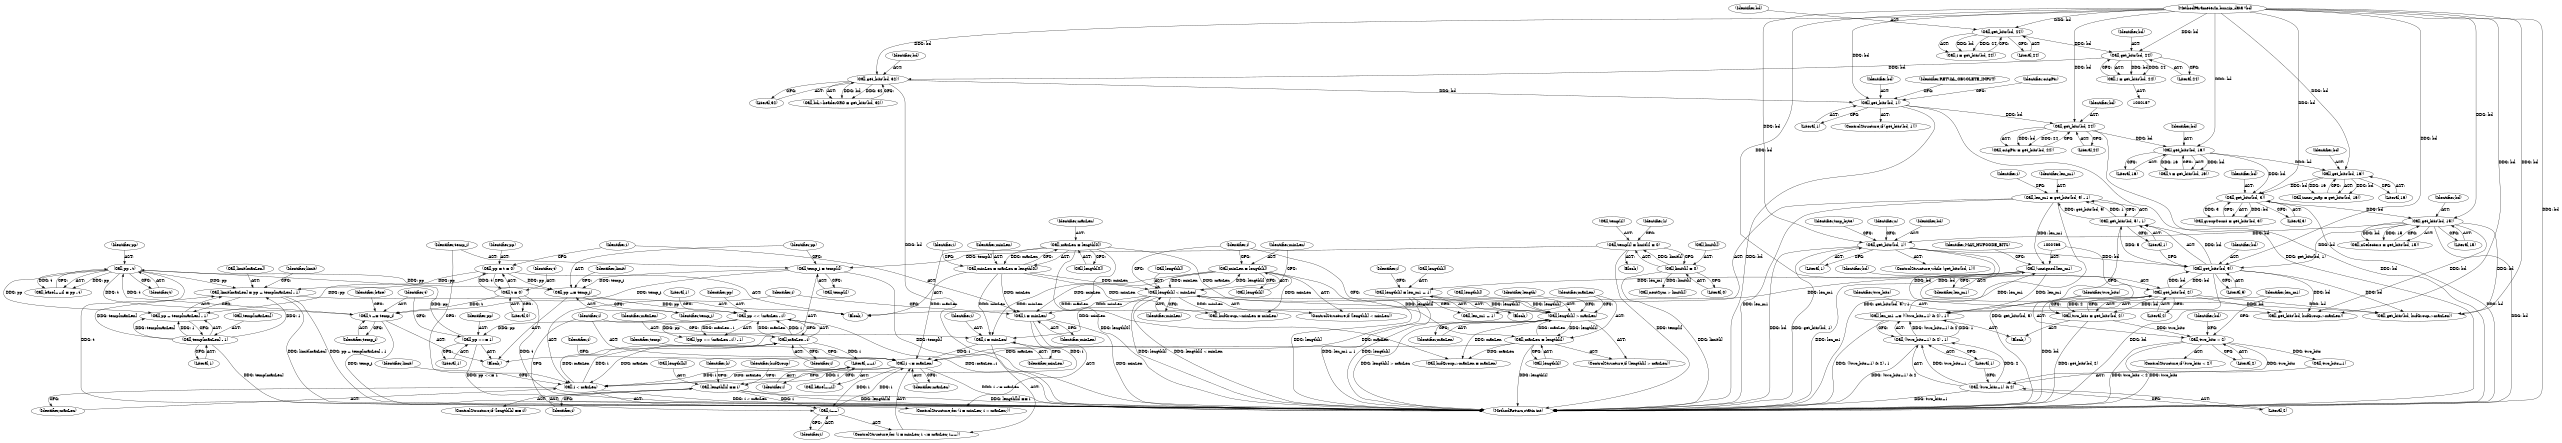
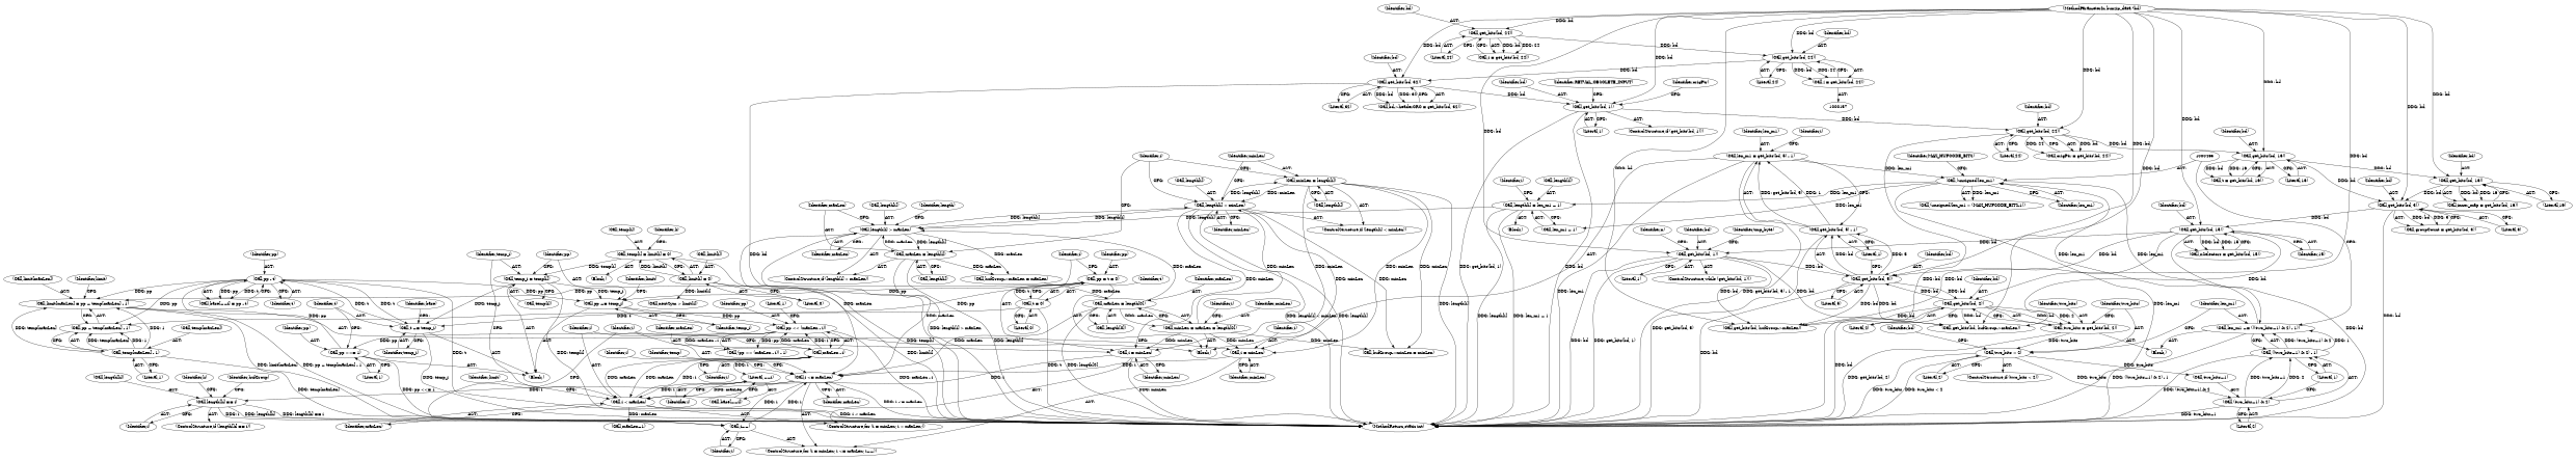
  digraph {
    n1 [label="(Call,limit[maxLen] = pp + temp[maxLen] - 1)"]
    n2 [label="(MethodReturn,static int)"]
    n3 [label="(Call,pp + temp[maxLen] - 1)"]
    n4 [label="(Block,)"]
    n5 [label="(Call,temp[maxLen] - 1)"]
    n6 [label="(Call,pp - t)"]
    n7 [label="(Call,pp += temp_i)"]
    n8 [label="(Call,t += temp_i)"]
    n9 [label="(Call,base[++i] = pp - t)"]
    n10 [label="(Identifier,t)"]
    n11 [label="(Block,)"]
    n12 [label="(Call,pp << (maxLen - i))"]
    n13 [label="(Identifier,temp_i)"]
    n14 [label="(Identifier,temp_i)"]
    n15 [label="(Call,pp <<= 1)"]
    n16 [label="(Literal,1)"]
    n17 [label="(Call,maxLen - i)"]
    n18 [label="(Call,(pp << (maxLen - i)) - 1)"]
    n19 [label="(Call,i < maxLen)"]
    n20 [label="(Literal,++i)"]
    n21 [label="(Identifier,i)"]
    n22 [label="(Call,temp_i = temp[i])"]
    n23 [label="(Call,temp[i])"]
    n24 [label="(Call,temp[i] = limit[i] = 0)"]
    n25 [label="(Call,limit[i] = 0)"]
    n26 [label="(Block,)"]
    n27 [label="(Call,nextSym > limit[i])"]
    n28 [label="(Literal,0)"]
    n29 [label="(Call,pp = t = 0)"]
    n30 [label="(Call,t = 0)"]
    n31 [label="(Literal,0)"]
    n32 [label="(ControlStructure,for (i = minLen; i < maxLen;))"]
    n33 [label="(Identifier,maxLen)"]
+   n34 [label="(Call,maxLen+1)"]
    n35 [label="(Identifier,i)"]
    n36 [label="(Call,base[++i])"]
    n37 [label="(Call,i = minLen)"]
    n38 [label="(Identifier,minLen)"]
    n39 [label="(Call,minLen = length[i])"]
    n40 [label="(Call,length[i] < minLen)"]
    n41 [label="(Call,i = minLen)"]
    n42 [label="(ControlStructure,if (length[i] < minLen))"]
    n43 [label="(Call,hufGroup->minLen = minLen)"]
    n44 [label="(Call,length[i])"]
    n45 [label="(Call,length[i] > maxLen)"]
    n46 [label="(Identifier,minLen)"]
    n47 [label="(Call,i <= maxLen)"]
    n48 [label="(ControlStructure,for (i = minLen; i <= maxLen; i++))"]
    n49 [label="(Identifier,minLen)"]
    n50 [label="(Call,maxLen = length[i])"]
    n51 [label="(Call,hufGroup->maxLen = maxLen)"]
    n52 [label="(ControlStructure,if (length[i] > maxLen))"]
    n53 [label="(Identifier,maxLen)"]
    n54 [label="(Call,length[i])"]
    n55 [label="(Call,i++)"]
    n56 [label="(Call,length[k] == i)"]
    n57 [label="(Identifier,maxLen)"]
    n58 [label="(Call,length[i] = len_m1 + 1)"]
    n59 [label="(Call,len_m1 + 1)"]
    n60 [label="(Block,)"]
    n61 [label="(Call,(unsigned)len_m1)"]
    n62 [label="(Call,len_m1 += (((two_bits+1) & 2) - 1))"]
+   n63 [label="(Call,(unsigned)len_m1 > (MAX_HUFCODE_BITS-1))"]
    n64 [label="(Identifier,len_m1)"]
    n65 [label="(Call,((two_bits+1) & 2) - 1)"]
    n66 [label="(Block,)"]
    n67 [label="(Call,len_m1 = get_bits(bd, 5) - 1)"]
    n68 [label="(Call,get_bits(bd, 5) - 1)"]
    n69 [label="(Literal,1)"]
    n70 [label="(Call,get_bits(bd, 5))"]
    n71 [label="(Call,get_bits(bd, 2))"]
    n72 [label="(Literal,5)"]
    n73 [label="(Call,get_bits(bd, hufGroup->maxLen))"]
    n74 [label="(Call,get_bits(bd, hufGroup->maxLen))"]
    n75 [label="(Call,two_bits = get_bits(bd, 2))"]
    n76 [label="(Literal,2)"]
    n77 [label="(Call,get_bits(bd, 1))"]
    n78 [label="(Literal,1)"]
    n79 [label="(ControlStructure,while (get_bits(bd, 1)))"]
    n80 [label="(Call,get_bits(bd, 15))"]
-   n81 [label="(Literal,15)"]
+   n81 [label="(Identifier,15)"]
    n82 [label="(Call,nSelectors = get_bits(bd, 15))"]
    n83 [label="(Call,get_bits(bd, 3))"]
    n84 [label="(Literal,3)"]
    n85 [label="(Call,groupCount = get_bits(bd, 3))"]
    n86 [label="(Call,get_bits(bd, 16))"]
    n87 [label="(Call,get_bits(bd, 16))"]
    n88 [label="(Call,t = get_bits(bd, 16))"]
    n89 [label="(Literal,16)"]
    n90 [label="(Call,inner_map = get_bits(bd, 16))"]
    n91 [label="(Literal,16)"]
    n92 [label="(Call,get_bits(bd, 24))"]
    n93 [label="(Literal,24)"]
    n94 [label="(Call,origPtr = get_bits(bd, 24))"]
    n95 [label="(Call,get_bits(bd, 1))"]
    n96 [label="(Literal,1)"]
    n97 [label="(ControlStructure,if (get_bits(bd, 1)))"]
    n98 [label="(Call,get_bits(bd, 32))"]
    n99 [label="(Literal,32)"]
    n100 [label="(Call,bd->headerCRC = get_bits(bd, 32))"]
    n101 [label="(Call,get_bits(bd, 24))"]
    n102 [label="(Call,j = get_bits(bd, 24))"]
    n103 [label="(Literal,24)"]
    1000157
    n105 [label="(Call,get_bits(bd, 24))"]
    n106 [label="(Call,i = get_bits(bd, 24))"]
    n107 [label="(Literal,24)"]
    n108 [label="(MethodParameterIn,bunzip_data *bd)"]
    n109 [label="(Call,two_bits < 2)"]
    n110 [label="(Literal,1)"]
    n111 [label="(Call,(two_bits+1) & 2)"]
    n112 [label="(Literal,2)"]
    n113 [label="(ControlStructure,if (two_bits < 2))"]
    n114 [label="(Call,two_bits+1)"]
    n115 [label="(Literal,2)"]
    n116 [label="(Call,maxLen = length[0])"]
    n117 [label="(Call,minLen = maxLen = length[0])"]
    n118 [label="(Call,length[0])"]
    n119 [label="(Identifier,i)"]
    n120 [label="(Identifier,i)"]
    n121 [label="(ControlStructure,if (length[k] == i))"]
    n122 [label="(Literal,1)"]
    n123 [label="(Identifier,bd)"]
    n124 [label="(Identifier,bd)"]
    n125 [label="(Identifier,MAX_HUFCODE_BITS)"]
    n126 [label="(Identifier,t)"]
    n127 [label="(Call,length[i])"]
    n128 [label="(Identifier,t)"]
    n129 [label="(Identifier,tmp_byte)"]
    n130 [label="(Identifier,k)"]
    n131 [label="(Identifier,len_m1)"]
    n132 [label="(Identifier,limit)"]
    n133 [label="(Identifier,hufGroup)"]
    n134 [label="(Identifier,bd)"]
    n135 [label="(Identifier,i)"]
    n136 [label="(Identifier,pp)"]
    n137 [label="(Identifier,temp_i)"]
    n138 [label="(Identifier,i)"]
    n139 [label="(Identifier,bd)"]
    n140 [label="(Identifier,bd)"]
    n141 [label="(Identifier,RETVAL_OBSOLETE_INPUT)"]
    n142 [label="(Call,length[k])"]
    n143 [label="(Call,limit[maxLen])"]
    n144 [label="(Identifier,two_bits)"]
    n145 [label="(Identifier,i)"]
    n146 [label="(Call,limit[i])"]
    n147 [label="(Identifier,bd)"]
    n148 [label="(Identifier,limit)"]
    n149 [label="(Identifier,i)"]
    n150 [label="(Identifier,minLen)"]
    n151 [label="(Identifier,len_m1)"]
    n152 [label="(Identifier,n)"]
    n153 [label="(Identifier,minLen)"]
    n154 [label="(Identifier,origPtr)"]
    n155 [label="(Identifier,i)"]
    n156 [label="(Call,length[i])"]
    n157 [label="(Identifier,bd)"]
    n158 [label="(Identifier,maxLen)"]
    n159 [label="(Identifier,two_bits)"]
    n160 [label="(Identifier,limit)"]
    n161 [label="(Identifier,i)"]
    n162 [label="(Identifier,bd)"]
    n163 [label="(Identifier,bd)"]
    n164 [label="(Identifier,i)"]
    n165 [label="(Identifier,maxLen)"]
    n166 [label="(Identifier,temp)"]
    n167 [label="(Identifier,bd)"]
    n168 [label="(Identifier,pp)"]
    n169 [label="(Call,length[i])"]
    n170 [label="(Literal,1)"]
    n171 [label="(Identifier,i)"]
    n172 [label="(Identifier,maxLen)"]
    n173 [label="(Identifier,pp)"]
    n174 [label="(Identifier,pp)"]
    n175 [label="(Identifier,bd)"]
    n176 [label="(Identifier,pp)"]
    n177 [label="(Call,temp[i])"]
    n178 [label="(Call,temp[maxLen])"]
    n179 [label="(Identifier,length)"]
    n180 [label="(Identifier,k)"]
    n181 [label="(Identifier,base)"]
    n182 [label="(Identifier,bd)"]
    n183 [label="(Identifier,bd)"]
    n184 [label="(Identifier,i)"]
    1000465
    n1 -> n2 [label="DDG: limit[maxLen]"]
    n1 -> n2 [label="DDG: pp + temp[maxLen] - 1"]
    n1 -> n3 [label="CFG: "]
    n1 -> n4 [label="AST: "]
    n3 -> n1 [label="AST: "]
    n3 -> n5 [label="CFG: "]
    n5 -> n1 [label="DDG: temp[maxLen]"]
    n5 -> n1 [label="DDG: 1"]
    n5 -> n2 [label="DDG: temp[maxLen]"]
    n5 -> n3 [label="AST: "]
    n5 -> n3 [label="DDG: temp[maxLen]"]
    n5 -> n3 [label="DDG: 1"]
    n5 -> n122 [label="CFG: "]
    n6 -> n1 [label="DDG: pp"]
    n6 -> n2 [label="DDG: t"]
    n6 -> n3 [label="DDG: pp"]
    n6 -> n7 [label="DDG: pp"]
    n6 -> n8 [label="DDG: t"]
    n6 -> n9 [label="AST: "]
    n6 -> n9 [label="DDG: pp"]
    n6 -> n9 [label="DDG: t"]
    n6 -> n10 [label="CFG: "]
    n7 -> n11 [label="AST: "]
    n7 -> n12 [label="DDG: pp"]
    n7 -> n13 [label="CFG: "]
    n8 -> n2 [label="DDG: temp_i"]
    n8 -> n6 [label="DDG: t"]
    n8 -> n11 [label="AST: "]
    n8 -> n14 [label="CFG: "]
    n9 -> n6 [label="CFG: "]
    n10 -> n6 [label="AST: "]
    n12 -> n2 [label="DDG: maxLen - i"]
    n12 -> n15 [label="DDG: pp"]
    n12 -> n17 [label="CFG: "]
    n12 -> n18 [label="AST: "]
    n12 -> n18 [label="DDG: pp"]
    n12 -> n18 [label="DDG: maxLen - i"]
    n13 -> n7 [label="AST: "]
    n14 -> n8 [label="AST: "]
    n15 -> n2 [label="DDG: pp <<= 1"]
    n15 -> n6 [label="DDG: pp"]
    n15 -> n11 [label="AST: "]
    n15 -> n16 [label="CFG: "]
    n16 -> n15 [label="AST: "]
    n17 -> n12 [label="AST: "]
    n17 -> n12 [label="DDG: maxLen"]
    n17 -> n12 [label="DDG: i"]
    n17 -> n19 [label="DDG: maxLen"]
    n17 -> n20 [label="DDG: i"]
    n17 -> n21 [label="CFG: "]
    n19 -> n2 [label="DDG: i < maxLen"]
    n19 -> n17 [label="DDG: maxLen"]
    n19 -> n17 [label="DDG: i"]
    n19 -> n32 [label="AST: "]
    n19 -> n33 [label="CFG: "]
+   n19 -> n34 [label="DDG: maxLen"]
    n20 -> n19 [label="DDG: i"]
    n20 -> n35 [label="CFG: "]
    n20 -> n36 [label="AST: "]
    n21 -> n17 [label="AST: "]
    n22 -> n2 [label="DDG: temp[i]"]
    n22 -> n7 [label="DDG: temp_i"]
    n22 -> n8 [label="DDG: temp_i"]
    n22 -> n11 [label="AST: "]
    n22 -> n23 [label="CFG: "]
    n23 -> n22 [label="AST: "]
    n24 -> n2 [label="DDG: temp[i]"]
    n24 -> n22 [label="DDG: temp[i]"]
    n24 -> n25 [label="CFG: "]
    n24 -> n26 [label="AST: "]
    n25 -> n2 [label="DDG: limit[i]"]
    n25 -> n24 [label="AST: "]
    n25 -> n24 [label="DDG: limit[i]"]
    n25 -> n27 [label="DDG: limit[i]"]
    n25 -> n28 [label="CFG: "]
    n28 -> n25 [label="AST: "]
    n29 -> n1 [label="DDG: pp"]
    n29 -> n3 [label="DDG: pp"]
    n29 -> n4 [label="AST: "]
    n29 -> n7 [label="DDG: pp"]
    n29 -> n30 [label="CFG: "]
    n30 -> n2 [label="DDG: t"]
    n30 -> n8 [label="DDG: t"]
    n30 -> n29 [label="AST: "]
    n30 -> n29 [label="DDG: t"]
    n30 -> n31 [label="CFG: "]
    n31 -> n30 [label="AST: "]
    n33 -> n19 [label="AST: "]
    n35 -> n20 [label="AST: "]
    n36 -> n20 [label="CFG: "]
    n37 -> n2 [label="DDG: minLen"]
    n37 -> n19 [label="DDG: i"]
    n37 -> n32 [label="AST: "]
    n37 -> n38 [label="CFG: "]
    n38 -> n37 [label="AST: "]
    n39 -> n2 [label="DDG: length[i]"]
    n39 -> n37 [label="DDG: minLen"]
    n39 -> n40 [label="DDG: minLen"]
    n39 -> n41 [label="DDG: minLen"]
    n39 -> n42 [label="AST: "]
    n39 -> n43 [label="DDG: minLen"]
    n39 -> n44 [label="CFG: "]
    n40 -> n2 [label="DDG: length[i] < minLen"]
    n40 -> n2 [label="DDG: length[i]"]
    n40 -> n37 [label="DDG: minLen"]
    n40 -> n39 [label="DDG: length[i]"]
    n40 -> n41 [label="DDG: minLen"]
    n40 -> n42 [label="AST: "]
    n40 -> n43 [label="DDG: minLen"]
    n40 -> n45 [label="DDG: length[i]"]
    n40 -> n46 [label="CFG: "]
    n41 -> n47 [label="DDG: i"]
    n41 -> n48 [label="AST: "]
    n41 -> n49 [label="CFG: "]
    n44 -> n39 [label="AST: "]
    n45 -> n2 [label="DDG: length[i] > maxLen"]
    n45 -> n40 [label="DDG: length[i]"]
    n45 -> n47 [label="DDG: maxLen"]
    n45 -> n50 [label="DDG: length[i]"]
    n45 -> n51 [label="DDG: maxLen"]
    n45 -> n52 [label="AST: "]
    n45 -> n53 [label="CFG: "]
    n46 -> n40 [label="AST: "]
    n47 -> n2 [label="DDG: i <= maxLen"]
    n47 -> n19 [label="DDG: maxLen"]
-   n48 -> n47 [label="AST: "]
+   n47 -> n48 [label="AST: "]
    n47 -> n55 [label="DDG: i"]
    n47 -> n56 [label="DDG: i"]
    n47 -> n57 [label="CFG: "]
    n49 -> n41 [label="AST: "]
    n50 -> n2 [label="DDG: length[i]"]
    n50 -> n45 [label="DDG: maxLen"]
    n50 -> n47 [label="DDG: maxLen"]
    n50 -> n51 [label="DDG: maxLen"]
    n50 -> n52 [label="AST: "]
    n50 -> n54 [label="CFG: "]
    n53 -> n45 [label="AST: "]
    n54 -> n50 [label="AST: "]
    n55 -> n47 [label="DDG: i"]
    n55 -> n48 [label="AST: "]
    n55 -> n119 [label="CFG: "]
    n56 -> n2 [label="DDG: length[k] == i"]
    n56 -> n2 [label="DDG: length[k]"]
    n56 -> n55 [label="DDG: i"]
    n56 -> n120 [label="CFG: "]
    n56 -> n121 [label="AST: "]
    n57 -> n47 [label="AST: "]
    n58 -> n2 [label="DDG: length[i]"]
    n58 -> n2 [label="DDG: len_m1 + 1"]
    n58 -> n45 [label="DDG: length[i]"]
    n58 -> n59 [label="CFG: "]
    n58 -> n60 [label="AST: "]
    n59 -> n58 [label="AST: "]
    n61 -> n2 [label="DDG: len_m1"]
    n61 -> n58 [label="DDG: len_m1"]
    n61 -> n59 [label="DDG: len_m1"]
    n61 -> n62 [label="DDG: len_m1"]
+   n61 -> n63 [label="AST: "]
+   n61 -> n63 [label="DDG: len_m1"]
    n61 -> n64 [label="CFG: "]
    n62 -> n2 [label="DDG: ((two_bits+1) & 2) - 1"]
    n62 -> n61 [label="DDG: len_m1"]
    n62 -> n65 [label="CFG: "]
    n62 -> n66 [label="AST: "]
    n64 -> n61 [label="AST: "]
    n65 -> n2 [label="DDG: (two_bits+1) & 2"]
    n65 -> n62 [label="AST: "]
    n65 -> n62 [label="DDG: (two_bits+1) & 2"]
    n65 -> n62 [label="DDG: 1"]
    n65 -> n110 [label="CFG: "]
    n67 -> n2 [label="DDG: len_m1"]
    n67 -> n2 [label="DDG: get_bits(bd, 5) - 1"]
    n67 -> n4 [label="AST: "]
    n67 -> n61 [label="DDG: len_m1"]
    n67 -> n68 [label="CFG: "]
    n68 -> n2 [label="DDG: get_bits(bd, 5)"]
    n68 -> n67 [label="AST: "]
    n68 -> n67 [label="DDG: get_bits(bd, 5)"]
    n68 -> n67 [label="DDG: 1"]
    n68 -> n69 [label="CFG: "]
    n69 -> n68 [label="AST: "]
    n69 -> n70 [label="CFG: "]
    n70 -> n2 [label="DDG: bd"]
    n70 -> n68 [label="AST: "]
    n70 -> n68 [label="DDG: bd"]
    n70 -> n68 [label="DDG: 5"]
    n70 -> n71 [label="DDG: bd"]
    n70 -> n72 [label="CFG: "]
    n70 -> n73 [label="DDG: bd"]
    n70 -> n74 [label="DDG: bd"]
    n71 -> n2 [label="DDG: bd"]
    n71 -> n70 [label="DDG: bd"]
    n71 -> n73 [label="DDG: bd"]
    n71 -> n74 [label="DDG: bd"]
    n71 -> n75 [label="AST: "]
    n71 -> n75 [label="DDG: bd"]
    n71 -> n75 [label="DDG: 2"]
    n71 -> n76 [label="CFG: "]
    n72 -> n70 [label="AST: "]
    n75 -> n2 [label="DDG: get_bits(bd, 2)"]
    n75 -> n66 [label="AST: "]
    n75 -> n71 [label="CFG: "]
    n75 -> n109 [label="DDG: two_bits"]
    n76 -> n71 [label="AST: "]
    n77 -> n2 [label="DDG: bd"]
    n77 -> n2 [label="DDG: get_bits(bd, 1)"]
    n77 -> n70 [label="DDG: bd"]
    n77 -> n73 [label="DDG: bd"]
    n77 -> n74 [label="DDG: bd"]
    n77 -> n78 [label="CFG: "]
    n77 -> n79 [label="AST: "]
    n78 -> n77 [label="AST: "]
    n80 -> n2 [label="DDG: bd"]
    n80 -> n70 [label="DDG: bd"]
    n80 -> n73 [label="DDG: bd"]
    n80 -> n74 [label="DDG: bd"]
    n80 -> n77 [label="DDG: bd"]
    n80 -> n81 [label="CFG: "]
    n80 -> n82 [label="AST: "]
    n80 -> n82 [label="DDG: bd"]
    n80 -> n82 [label="DDG: 15"]
    n81 -> n80 [label="AST: "]
    n82 -> n80 [label="CFG: "]
    n83 -> n2 [label="DDG: bd"]
    n83 -> n80 [label="DDG: bd"]
    n83 -> n84 [label="CFG: "]
    n83 -> n85 [label="AST: "]
    n83 -> n85 [label="DDG: bd"]
    n83 -> n85 [label="DDG: 3"]
    n84 -> n83 [label="AST: "]
    n85 -> n83 [label="CFG: "]
    n86 -> n83 [label="DDG: bd"]
    n86 -> n87 [label="DDG: bd"]
    n86 -> n88 [label="AST: "]
    n86 -> n88 [label="DDG: bd"]
    n86 -> n88 [label="DDG: 16"]
    n86 -> n89 [label="CFG: "]
    n87 -> n83 [label="DDG: bd"]
    n87 -> n90 [label="AST: "]
    n87 -> n90 [label="DDG: bd"]
    n87 -> n90 [label="DDG: 16"]
    n87 -> n91 [label="CFG: "]
    n88 -> n86 [label="CFG: "]
    n89 -> n86 [label="AST: "]
    n90 -> n87 [label="CFG: "]
    n91 -> n87 [label="AST: "]
    n92 -> n2 [label="DDG: bd"]
    n92 -> n86 [label="DDG: bd"]
    n92 -> n93 [label="CFG: "]
    n92 -> n94 [label="AST: "]
    n92 -> n94 [label="DDG: bd"]
    n92 -> n94 [label="DDG: 24"]
    n93 -> n92 [label="AST: "]
    n94 -> n92 [label="CFG: "]
    n95 -> n2 [label="DDG: get_bits(bd, 1)"]
    n95 -> n2 [label="DDG: bd"]
    n95 -> n92 [label="DDG: bd"]
    n95 -> n96 [label="CFG: "]
    n95 -> n97 [label="AST: "]
    n96 -> n95 [label="AST: "]
    n98 -> n2 [label="DDG: bd"]
    n98 -> n95 [label="DDG: bd"]
    n98 -> n99 [label="CFG: "]
    n98 -> n100 [label="AST: "]
    n98 -> n100 [label="DDG: bd"]
    n98 -> n100 [label="DDG: 32"]
    n99 -> n98 [label="AST: "]
    n100 -> n98 [label="CFG: "]
    n101 -> n98 [label="DDG: bd"]
    n101 -> n102 [label="AST: "]
    n101 -> n102 [label="DDG: bd"]
    n101 -> n102 [label="DDG: 24"]
    n101 -> n103 [label="CFG: "]
    n102 -> n101 [label="CFG: "]
    n102 -> 1000157 [label="AST: "]
    n103 -> n101 [label="AST: "]
    n105 -> n101 [label="DDG: bd"]
    n105 -> n106 [label="AST: "]
    n105 -> n106 [label="DDG: bd"]
    n105 -> n106 [label="DDG: 24"]
    n105 -> n107 [label="CFG: "]
    n106 -> n105 [label="CFG: "]
    n107 -> n105 [label="AST: "]
-   n108 -> n2 [label="DDG: bd"]
    n108 -> n70 [label="DDG: bd"]
    n108 -> n71 [label="DDG: bd"]
    n108 -> n73 [label="DDG: bd"]
    n108 -> n74 [label="DDG: bd"]
    n108 -> n77 [label="DDG: bd"]
    n108 -> n80 [label="DDG: bd"]
    n108 -> n83 [label="DDG: bd"]
    n108 -> n86 [label="DDG: bd"]
    n108 -> n87 [label="DDG: bd"]
    n108 -> n92 [label="DDG: bd"]
    n108 -> n95 [label="DDG: bd"]
    n108 -> n98 [label="DDG: bd"]
    n108 -> n101 [label="DDG: bd"]
    n108 -> n105 [label="DDG: bd"]
    n109 -> n2 [label="DDG: two_bits"]
    n109 -> n2 [label="DDG: two_bits < 2"]
    n109 -> n111 [label="DDG: two_bits"]
    n109 -> n113 [label="AST: "]
    n109 -> n114 [label="DDG: two_bits"]
    n109 -> n115 [label="CFG: "]
    n110 -> n65 [label="AST: "]
    n110 -> n111 [label="CFG: "]
    n111 -> n2 [label="DDG: two_bits+1"]
    n111 -> n65 [label="AST: "]
    n111 -> n65 [label="DDG: two_bits+1"]
    n111 -> n65 [label="DDG: 2"]
    n111 -> n112 [label="CFG: "]
    n112 -> n111 [label="AST: "]
    n114 -> n111 [label="AST: "]
    n115 -> n109 [label="AST: "]
    n116 -> n2 [label="DDG: length[0]"]
    n116 -> n45 [label="DDG: maxLen"]
    n116 -> n47 [label="DDG: maxLen"]
-   n116 -> n51 [label="DDG: maxLen"]
+   n51 -> n116 [label="DDG: maxLen"]
    n116 -> n117 [label="AST: "]
    n116 -> n117 [label="DDG: maxLen"]
    n116 -> n118 [label="CFG: "]
    n117 -> n4 [label="AST: "]
    n117 -> n37 [label="DDG: minLen"]
    n117 -> n40 [label="DDG: minLen"]
    n117 -> n41 [label="DDG: minLen"]
    n117 -> n43 [label="DDG: minLen"]
    n117 -> n116 [label="CFG: "]
    n118 -> n116 [label="AST: "]
    n119 -> n55 [label="AST: "]
    n120 -> n56 [label="AST: "]
    n122 -> n5 [label="AST: "]
    n123 -> n95 [label="AST: "]
    n124 -> n109 [label="CFG: "]
    n125 -> n61 [label="CFG: "]
    n126 -> n8 [label="AST: "]
    n126 -> n15 [label="CFG: "]
    n127 -> n58 [label="AST: "]
    n128 -> n30 [label="AST: "]
    n129 -> n77 [label="CFG: "]
    n130 -> n56 [label="CFG: "]
    n131 -> n62 [label="AST: "]
    n131 -> n109 [label="CFG: "]
    n132 -> n19 [label="CFG: "]
    n133 -> n56 [label="CFG: "]
    n134 -> n105 [label="AST: "]
    n135 -> n41 [label="AST: "]
    n136 -> n15 [label="AST: "]
    n137 -> n19 [label="CFG: "]
    n137 -> n22 [label="AST: "]
    n138 -> n117 [label="CFG: "]
    n139 -> n86 [label="AST: "]
    n140 -> n71 [label="AST: "]
    n141 -> n95 [label="CFG: "]
    n142 -> n56 [label="AST: "]
    n143 -> n1 [label="AST: "]
    n144 -> n75 [label="AST: "]
    n145 -> n41 [label="CFG: "]
    n145 -> n47 [label="AST: "]
    n145 -> n55 [label="CFG: "]
    n146 -> n25 [label="AST: "]
    n147 -> n92 [label="AST: "]
    n148 -> n1 [label="CFG: "]
    n149 -> n58 [label="CFG: "]
    n150 -> n39 [label="AST: "]
    n150 -> n40 [label="CFG: "]
    n151 -> n67 [label="AST: "]
    n152 -> n77 [label="CFG: "]
    n153 -> n117 [label="AST: "]
    n154 -> n95 [label="CFG: "]
    n155 -> n19 [label="AST: "]
    n155 -> n37 [label="CFG: "]
    n156 -> n45 [label="AST: "]
    n157 -> n77 [label="AST: "]
    n158 -> n17 [label="AST: "]
    n159 -> n75 [label="CFG: "]
    n159 -> n109 [label="AST: "]
    n160 -> n7 [label="CFG: "]
    n161 -> n29 [label="CFG: "]
    n161 -> n37 [label="AST: "]
    n162 -> n98 [label="AST: "]
    n163 -> n83 [label="AST: "]
    n164 -> n67 [label="CFG: "]
    n165 -> n116 [label="AST: "]
    n166 -> n47 [label="CFG: "]
    n167 -> n70 [label="AST: "]
    n168 -> n6 [label="AST: "]
    n169 -> n40 [label="AST: "]
    n170 -> n12 [label="CFG: "]
    n171 -> n47 [label="CFG: "]
    n172 -> n45 [label="CFG: "]
    n172 -> n50 [label="AST: "]
    n173 -> n29 [label="AST: "]
    n174 -> n7 [label="AST: "]
    n174 -> n22 [label="CFG: "]
    n175 -> n87 [label="AST: "]
    n176 -> n12 [label="AST: "]
    n177 -> n24 [label="AST: "]
    n178 -> n5 [label="AST: "]
    n179 -> n45 [label="CFG: "]
    n180 -> n24 [label="CFG: "]
    n181 -> n8 [label="CFG: "]
    n182 -> n101 [label="AST: "]
    n183 -> n80 [label="AST: "]
    n184 -> n39 [label="CFG: "]
    n184 -> n40 [label="CFG: "]
    n184 -> n50 [label="CFG: "]
    1000465 -> n61 [label="AST: "]
    1000465 -> n62 [label="CFG: "]
  }
